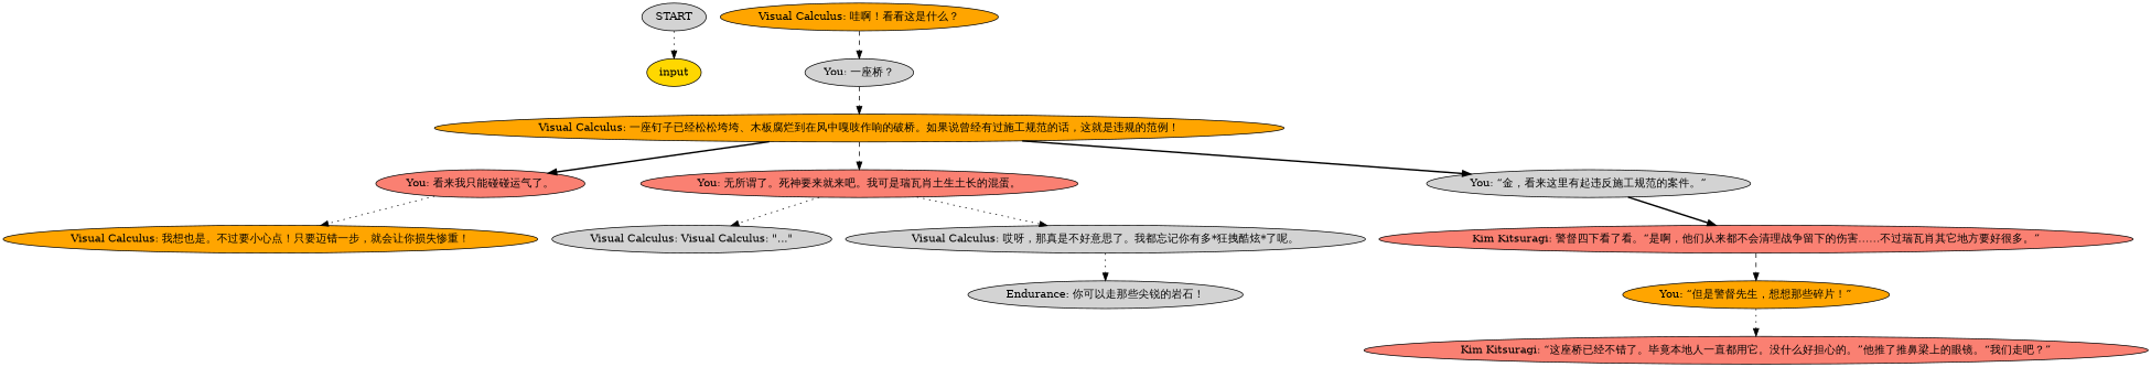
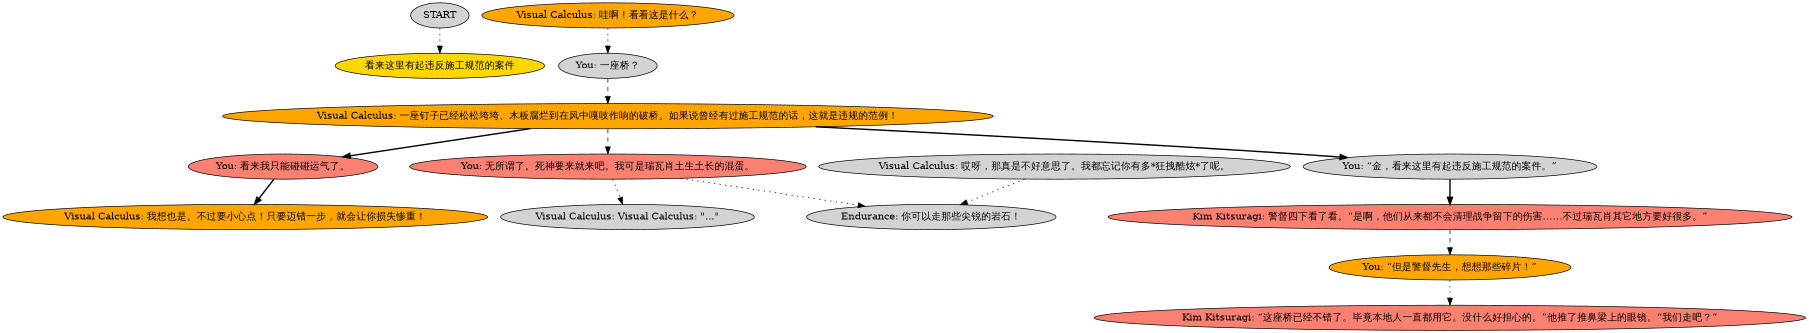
  digraph {
    node [fillcolor=lightgrey style=filled]
    edge [style=dotted]
    n1 [label=START]
-   n2 [fillcolor=gold label=input]
+   n2 [fillcolor=gold label="看来这里有起违反施工规范的案件"]
    n3 [fillcolor=orange label="Visual Calculus: 哇啊！看看这是什么？"]
    n4 [label="You: 一座桥？"]
    n5 [fillcolor=salmon label="You: 看来我只能碰碰运气了。"]
    n6 [fillcolor=orange label="Visual Calculus: 我想也是。不过要小心点！只要迈错一步，就会让你损失惨重！"]
    n7 [fillcolor=orange label="Visual Calculus: 一座钉子已经松松垮垮、木板腐烂到在风中嘎吱作响的破桥。如果说曾经有过施工规范的话，这就是违规的范例！"]
    n8 [label="Endurance: 你可以走那些尖锐的岩石！"]
    n9 [fillcolor=salmon label="Kim Kitsuragi: 警督四下看了看。“是啊，他们从来都不会清理战争留下的伤害……不过瑞瓦肖其它地方要好很多。”"]
    n10 [fillcolor=orange label="You: “但是警督先生，想想那些碎片！”"]
    n11 [fillcolor=salmon label="Kim Kitsuragi: “这座桥已经不错了。毕竟本地人一直都用它。没什么好担心的。”他推了推鼻梁上的眼镜。“我们走吧？”"]
    n12 [fillcolor=salmon label="You: 无所谓了。死神要来就来吧。我可是瑞瓦肖土生土长的混蛋。"]
    n13 [label="Visual Calculus: Visual Calculus: \"...\""]
    n14 [label="Visual Calculus: 哎呀，那真是不好意思了。我都忘记你有多*狂拽酷炫*了呢。"]
    n15 [label="You: “金，看来这里有起违反施工规范的案件。”"]
    n1 -> n2
-   n3 -> n4 [style=dashed]
+   n3 -> n4
    n4 -> n7 [style=dashed]
-   n5 -> n6
+   n5 -> n6 [style=bold]
    n7 -> n5 [style=bold]
    n7 -> n12 [style=dashed]
    n7 -> n15 [style=bold]
    n9 -> n10 [style=dashed]
    n10 -> n11
    n12 -> n13
-   n12 -> n14
+   n12 -> n8
    n14 -> n8
    n15 -> n9 [style=bold]
  }
